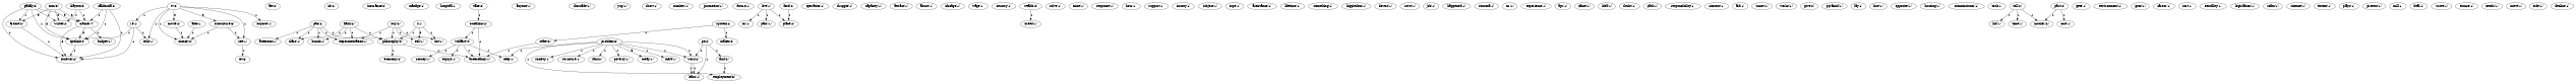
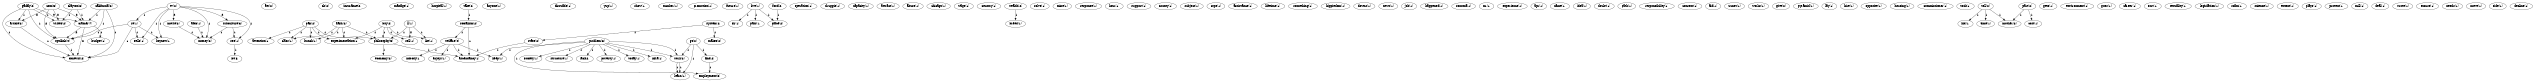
  digraph {
    n1 [label="com(5)"]
    n2 [label="article(2)"]
    n3 [label="cramer(7)"]
    n4 [label="optilink(4)"]
    n5 [label="writes(2)"]
    n6 [label="cbnewsi(2)"]
    n7 [label="budget(1)"]
    n8 [label="att(2)"]
    n9 [label="cb(2)"]
    n10 [label="tv(2)"]
    n11 [label="movie(2)"]
    n12 [label="re(1)"]
    n13 [label="subculture(3)"]
    n14 [label="money(2)"]
    n15 [label="sells(1)"]
    n16 [label="see(1)"]
    n17 [label="boycott(1)"]
    n18 [label="lot(3)"]
    n19 [label="insurance(2)"]
    n20 [label="manage(1)"]
    n21 [label="hospital(1)"]
    n22 [label="pan(2)"]
    n23 [label="attention(1)"]
    n24 [label="class(1)"]
    n25 [label="experimentation(1)"]
    n26 [label="bunch(1)"]
    n27 [label="philosophy(5)"]
    n28 [label="ascendancy(1)"]
    n29 [label="economy(2)"]
    n30 [label="problem(3)"]
    n31 [label="infra(1)"]
    n32 [label="work(2)"]
    n33 [label="society(1)"]
    n34 [label="structure(1)"]
    n35 [label="lack(2)"]
    n36 [label="poverty(1)"]
    n37 [label="today(1)"]
    n38 [label="employment(3)"]
    n39 [label="keep(1)"]
    n40 [label="learn(1)"]
    n41 [label="anyone(1)"]
    n42 [label="dissuade(1)"]
    n43 [label="yup(1)"]
    n44 [label="show(1)"]
    n45 [label="number(1)"]
    n46 [label="promotion(1)"]
    n47 [label="future(1)"]
    n48 [label="live(1)"]
    n49 [label="sir(1)"]
    n50 [label="pass(1)"]
    n51 [label="place(2)"]
    n52 [label="operation(1)"]
    n53 [label="food(2)"]
    n54 [label="druggie(1)"]
    n55 [label="capacity(1)"]
    n56 [label="attract(1)"]
    n57 [label="abuse(1)"]
    n58 [label="chicago(1)"]
    n59 [label="wage(1)"]
    n60 [label="country(1)"]
    n61 [label="wealth(2)"]
    n62 [label="breed(1)"]
    n63 [label="gadfly(2)"]
    n64 [label="solve(1)"]
    n65 [label="mine(1)"]
    n66 [label="response(1)"]
    n67 [label="hour(1)"]
    n68 [label="support(1)"]
    n69 [label="county(1)"]
    n70 [label="subject(1)"]
    n71 [label="afdc(1)"]
    n72 [label="cope(1)"]
    n73 [label="take(2)"]
    n74 [label="socialism(2)"]
    n75 [label="welfare(4)"]
    n76 [label="nobody(1)"]
    n77 [label="enjoys(1)"]
    n78 [label="flash(2)"]
    n79 [label="assistance(1)"]
    n80 [label="lifetime(1)"]
    n81 [label="something(1)"]
    n82 [label="hippiedom(1)"]
    n83 [label="downs(1)"]
    n84 [label="system(2)"]
    n85 [label="state(2)"]
    n86 [label="makes(2)"]
    n87 [label="news(1)"]
    n88 [label="job(1)"]
    n89 [label="happened(1)"]
    n90 [label="sonoma(1)"]
    n91 [label="mr(1)"]
    n92 [label="experience(1)"]
    n93 [label="apr(1)"]
    n94 [label="go(2)"]
    n95 [label="find(2)"]
    n96 [label="came(1)"]
    n97 [label="idea(1)"]
    n98 [label="doubt(1)"]
    n99 [label="path(1)"]
    n100 [label="responsibility(1)"]
    n101 [label="consent(1)"]
    n102 [label="aid(1)"]
    n103 [label="uunet(1)"]
    n104 [label="buy(2)"]
    n105 [label="sell(1)"]
    n106 [label="list(1)"]
    n107 [label="works(1)"]
    n108 [label="give(2)"]
    n109 [label="ll(1)"]
    n110 [label="pyramid(1)"]
    n111 [label="lay(1)"]
    n112 [label="hire(1)"]
    n113 [label="california(2)"]
    n114 [label="opposite(1)"]
    n115 [label="housing(1)"]
    n116 [label="commissioner(1)"]
    n117 [label="took(1)"]
    n118 [label="tell(2)"]
    n119 [label="kid(1)"]
    n120 [label="time(1)"]
    n121 [label="mother(2)"]
    n122 [label="gets(1)"]
    n123 [label="environment(1)"]
    n124 [label="part(2)"]
    n125 [label="cost(1)"]
    n126 [label="goes(1)"]
    n127 [label="career(1)"]
    n128 [label="sort(1)"]
    n129 [label="sexuality(1)"]
    n130 [label="clayton(3)"]
    n131 [label="legislation(1)"]
    n132 [label="scam(1)"]
    n133 [label="science(1)"]
    n134 [label="extent(1)"]
    n135 [label="plays(1)"]
    n136 [label="protect(1)"]
    n137 [label="mill(1)"]
    n138 [label="deal(1)"]
    n139 [label="wrote(1)"]
    n140 [label="excuse(1)"]
    n141 [label="needs(1)"]
    n142 [label="move(1)"]
    n143 [label="side(1)"]
    n144 [label="decline(1)"]
    n1 -> n2 [label=2]
    n1 -> n3 [label=2]
    n1 -> n4 [label=2]
    n1 -> n5 [label=2]
    n2 -> n6 [label=1]
    n3 -> n4 [label=2]
    n3 -> n6 [label=2]
    n3 -> n7 [label=1]
    n4 -> n6 [label=1]
    n10 -> n11 [label=2]
    n10 -> n12 [label=1]
    n10 -> n13 [label=2]
    n10 -> n14 [label=1]
    n10 -> n15 [label=1]
    n10 -> n16 [label=1]
    n10 -> n17 [label=1]
    n11 -> n14 [label=1]
    n12 -> n4 [label=1]
    n12 -> n6 [label=1]
    n12 -> n15 [label=1]
+   n12 -> n17 [label=1]
    n13 -> n14 [label=1]
    n13 -> n16 [label=1]
    n16 -> n18 [label=1]
    n22 -> n23 [label=1]
    n22 -> n24 [label=1]
    n22 -> n25 [label=1]
    n22 -> n26 [label=1]
    n22 -> n27 [label=1]
    n27 -> n28 [label=1]
    n27 -> n29 [label=1]
    n30 -> n31 [label=1]
    n30 -> n32 [label=1]
    n30 -> n32 [label=1]
    n30 -> n33 [label=1]
    n30 -> n34 [label=1]
    n30 -> n35 [label=1]
    n30 -> n36 [label=1]
-   n30 -> n37 [label=3]
+   n30 -> n37 [label=1]
    n30 -> n38 [label=1]
    n30 -> n39 [label=1]
    n32 -> n40 [label=1]
    n32 -> n40 [label=1]
    n48 -> n49 [label=1]
    n48 -> n50 [label=1]
    n48 -> n51 [label=1]
    n53 -> n51 [label=1]
    n61 -> n62 [label=1]
    n63 -> n2 [label=1]
    n63 -> n3 [label=0]
    n63 -> n4 [label=1]
    n63 -> n5 [label=1]
    n63 -> n6 [label=1]
    n71 -> n14 [label=1]
    n73 -> n74 [label=1]
    n74 -> n28 [label=1]
    n74 -> n75 [label=1]
    n75 -> n28 [label=1]
    n75 -> n39 [label=1]
    n75 -> n76 [label=1]
    n75 -> n77 [label=1]
    n78 -> n24 [label=1]
    n78 -> n25 [label=1]
    n78 -> n26 [label=1]
    n78 -> n27 [label=1]
    n84 -> n85 [label=1]
    n84 -> n86 [label=1]
    n85 -> n28 [label=1]
    n94 -> n32 [label=1]
    n94 -> n40 [label=1]
    n94 -> n95 [label=1]
    n95 -> n38 [label=1]
    n104 -> n25 [label=1]
    n104 -> n27 [label=1]
    n104 -> n105 [label=1]
    n104 -> n106 [label=1]
    n109 -> n27 [label=1]
    n109 -> n105 [label=2]
    n109 -> n106 [label=1]
    n113 -> n3 [label=1]
    n113 -> n4 [label=1]
    n113 -> n6 [label=1]
    n118 -> n119 [label=1]
    n118 -> n120 [label=1]
    n118 -> n121 [label=1]
    n124 -> n121 [label=1]
    n124 -> n125 [label=1]
    n130 -> n3 [label=1]
    n130 -> n5 [label=1]
  }
